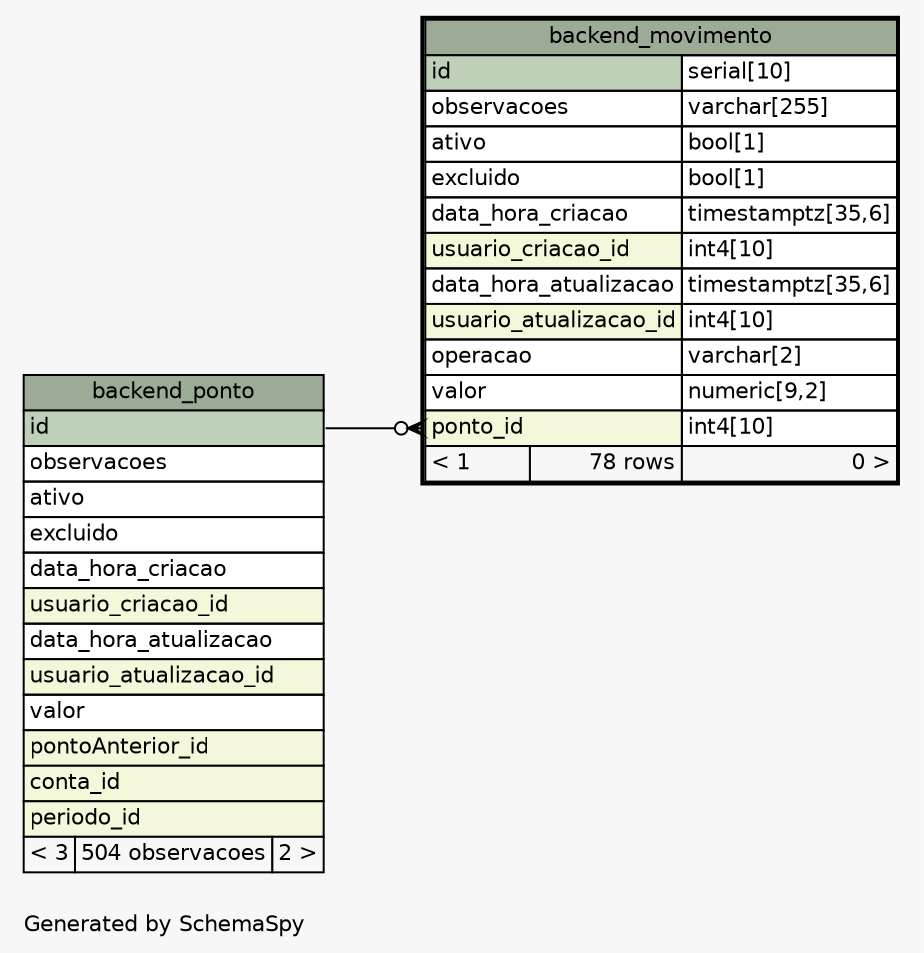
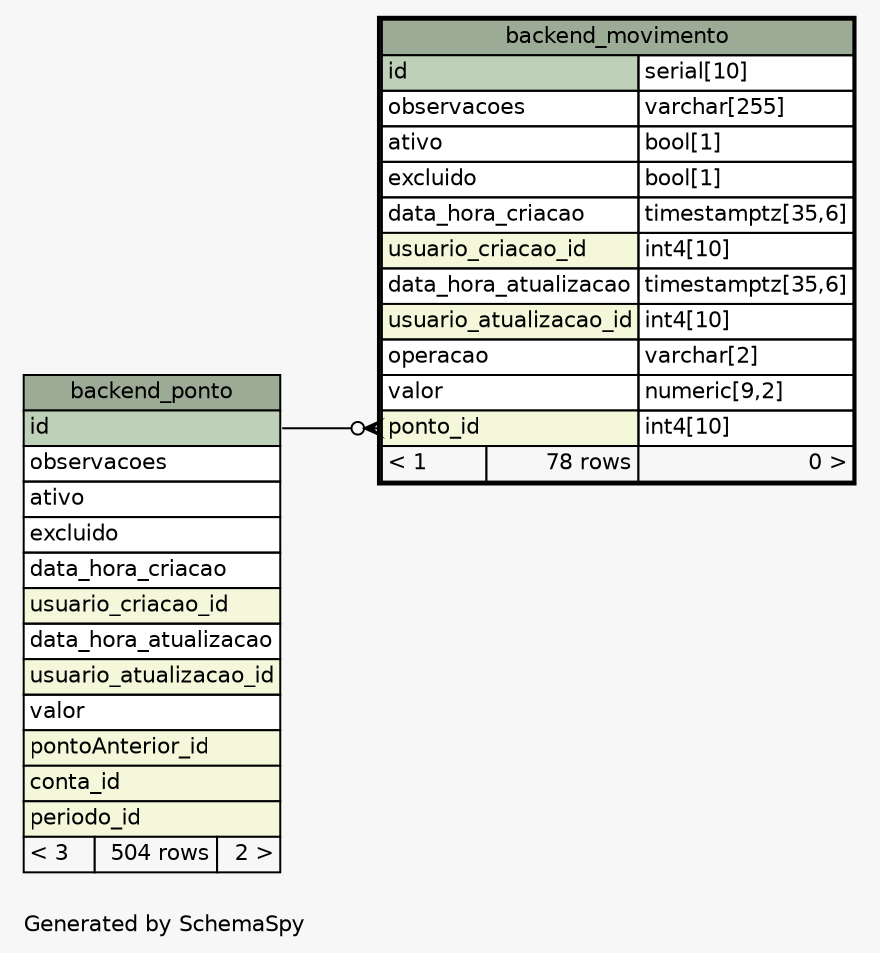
  digraph {
    bgcolor="#f7f7f7"
    fontname=Helvetica
    fontsize=11
    label="\nGenerated by SchemaSpy"
    labeljust=l
    nodesep=0.18
    rankdir=RL
    ranksep=0.46
    node [fontname=Helvetica fontsize=11 shape=plaintext]
    n1 [label=<     <TABLE BORDER="2" CELLBORDER="1" CELLSPACING="0" BGCOLOR="#ffffff">       <TR><TD COLSPAN="3" BGCOLOR="#9bab96" ALIGN="CENTER">backend_movimento</TD></TR>       <TR><TD PORT="id" COLSPAN="2" BGCOLOR="#bed1b8" ALIGN="LEFT">id</TD><TD PORT="id.type" ALIGN="LEFT">serial[10]</TD></TR>       <TR><TD PORT="observacoes" COLSPAN="2" ALIGN="LEFT">observacoes</TD><TD PORT="observacoes.type" ALIGN="LEFT">varchar[255]</TD></TR>       <TR><TD PORT="ativo" COLSPAN="2" ALIGN="LEFT">ativo</TD><TD PORT="ativo.type" ALIGN="LEFT">bool[1]</TD></TR>       <TR><TD PORT="excluido" COLSPAN="2" ALIGN="LEFT">excluido</TD><TD PORT="excluido.type" ALIGN="LEFT">bool[1]</TD></TR>       <TR><TD PORT="data_hora_criacao" COLSPAN="2" ALIGN="LEFT">data_hora_criacao</TD><TD PORT="data_hora_criacao.type" ALIGN="LEFT">timestamptz[35,6]</TD></TR>       <TR><TD PORT="usuario_criacao_id" COLSPAN="2" BGCOLOR="#f4f7da" ALIGN="LEFT">usuario_criacao_id</TD><TD PORT="usuario_criacao_id.type" ALIGN="LEFT">int4[10]</TD></TR>       <TR><TD PORT="data_hora_atualizacao" COLSPAN="2" ALIGN="LEFT">data_hora_atualizacao</TD><TD PORT="data_hora_atualizacao.type" ALIGN="LEFT">timestamptz[35,6]</TD></TR>       <TR><TD PORT="usuario_atualizacao_id" COLSPAN="2" BGCOLOR="#f4f7da" ALIGN="LEFT">usuario_atualizacao_id</TD><TD PORT="usuario_atualizacao_id.type" ALIGN="LEFT">int4[10]</TD></TR>       <TR><TD PORT="operacao" COLSPAN="2" ALIGN="LEFT">operacao</TD><TD PORT="operacao.type" ALIGN="LEFT">varchar[2]</TD></TR>       <TR><TD PORT="valor" COLSPAN="2" ALIGN="LEFT">valor</TD><TD PORT="valor.type" ALIGN="LEFT">numeric[9,2]</TD></TR>       <TR><TD PORT="ponto_id" COLSPAN="2" BGCOLOR="#f4f7da" ALIGN="LEFT">ponto_id</TD><TD PORT="ponto_id.type" ALIGN="LEFT">int4[10]</TD></TR>       <TR><TD ALIGN="LEFT" BGCOLOR="#f7f7f7">&lt; 1</TD><TD ALIGN="RIGHT" BGCOLOR="#f7f7f7">78 rows</TD><TD ALIGN="RIGHT" BGCOLOR="#f7f7f7">0 &gt;</TD></TR>     </TABLE>>]
-   n2 [label=<     <TABLE BORDER="0" CELLBORDER="1" CELLSPACING="0" BGCOLOR="#ffffff">       <TR><TD COLSPAN="3" BGCOLOR="#9bab96" ALIGN="CENTER">backend_ponto</TD></TR>       <TR><TD PORT="id" COLSPAN="3" BGCOLOR="#bed1b8" ALIGN="LEFT">id</TD></TR>       <TR><TD PORT="observacoes" COLSPAN="3" ALIGN="LEFT">observacoes</TD></TR>       <TR><TD PORT="ativo" COLSPAN="3" ALIGN="LEFT">ativo</TD></TR>       <TR><TD PORT="excluido" COLSPAN="3" ALIGN="LEFT">excluido</TD></TR>       <TR><TD PORT="data_hora_criacao" COLSPAN="3" ALIGN="LEFT">data_hora_criacao</TD></TR>       <TR><TD PORT="usuario_criacao_id" COLSPAN="3" BGCOLOR="#f4f7da" ALIGN="LEFT">usuario_criacao_id</TD></TR>       <TR><TD PORT="data_hora_atualizacao" COLSPAN="3" ALIGN="LEFT">data_hora_atualizacao</TD></TR>       <TR><TD PORT="usuario_atualizacao_id" COLSPAN="3" BGCOLOR="#f4f7da" ALIGN="LEFT">usuario_atualizacao_id</TD></TR>       <TR><TD PORT="valor" COLSPAN="3" ALIGN="LEFT">valor</TD></TR>       <TR><TD PORT="pontoAnterior_id" COLSPAN="3" BGCOLOR="#f4f7da" ALIGN="LEFT">pontoAnterior_id</TD></TR>       <TR><TD PORT="conta_id" COLSPAN="3" BGCOLOR="#f4f7da" ALIGN="LEFT">conta_id</TD></TR>       <TR><TD PORT="periodo_id" COLSPAN="3" BGCOLOR="#f4f7da" ALIGN="LEFT">periodo_id</TD></TR>       <TR><TD ALIGN="LEFT" BGCOLOR="#f7f7f7">&lt; 3</TD><TD ALIGN="RIGHT" BGCOLOR="#f7f7f7">504 observacoes</TD><TD ALIGN="RIGHT" BGCOLOR="#f7f7f7">2 &gt;</TD></TR>     </TABLE>>]
+   n2 [label=<     <TABLE BORDER="0" CELLBORDER="1" CELLSPACING="0" BGCOLOR="#ffffff">       <TR><TD COLSPAN="3" BGCOLOR="#9bab96" ALIGN="CENTER">backend_ponto</TD></TR>       <TR><TD PORT="id" COLSPAN="3" BGCOLOR="#bed1b8" ALIGN="LEFT">id</TD></TR>       <TR><TD PORT="observacoes" COLSPAN="3" ALIGN="LEFT">observacoes</TD></TR>       <TR><TD PORT="ativo" COLSPAN="3" ALIGN="LEFT">ativo</TD></TR>       <TR><TD PORT="excluido" COLSPAN="3" ALIGN="LEFT">excluido</TD></TR>       <TR><TD PORT="data_hora_criacao" COLSPAN="3" ALIGN="LEFT">data_hora_criacao</TD></TR>       <TR><TD PORT="usuario_criacao_id" COLSPAN="3" BGCOLOR="#f4f7da" ALIGN="LEFT">usuario_criacao_id</TD></TR>       <TR><TD PORT="data_hora_atualizacao" COLSPAN="3" ALIGN="LEFT">data_hora_atualizacao</TD></TR>       <TR><TD PORT="usuario_atualizacao_id" COLSPAN="3" BGCOLOR="#f4f7da" ALIGN="LEFT">usuario_atualizacao_id</TD></TR>       <TR><TD PORT="valor" COLSPAN="3" ALIGN="LEFT">valor</TD></TR>       <TR><TD PORT="pontoAnterior_id" COLSPAN="3" BGCOLOR="#f4f7da" ALIGN="LEFT">pontoAnterior_id</TD></TR>       <TR><TD PORT="conta_id" COLSPAN="3" BGCOLOR="#f4f7da" ALIGN="LEFT">conta_id</TD></TR>       <TR><TD PORT="periodo_id" COLSPAN="3" BGCOLOR="#f4f7da" ALIGN="LEFT">periodo_id</TD></TR>       <TR><TD ALIGN="LEFT" BGCOLOR="#f7f7f7">&lt; 3</TD><TD ALIGN="RIGHT" BGCOLOR="#f7f7f7">504 rows</TD><TD ALIGN="RIGHT" BGCOLOR="#f7f7f7">2 &gt;</TD></TR>     </TABLE>>]
    n1 -> n2 [arrowhead=none arrowsize=0.8 arrowtail=crowodot dir=back headport="id:e" tailport="ponto_id:w"]
  }
